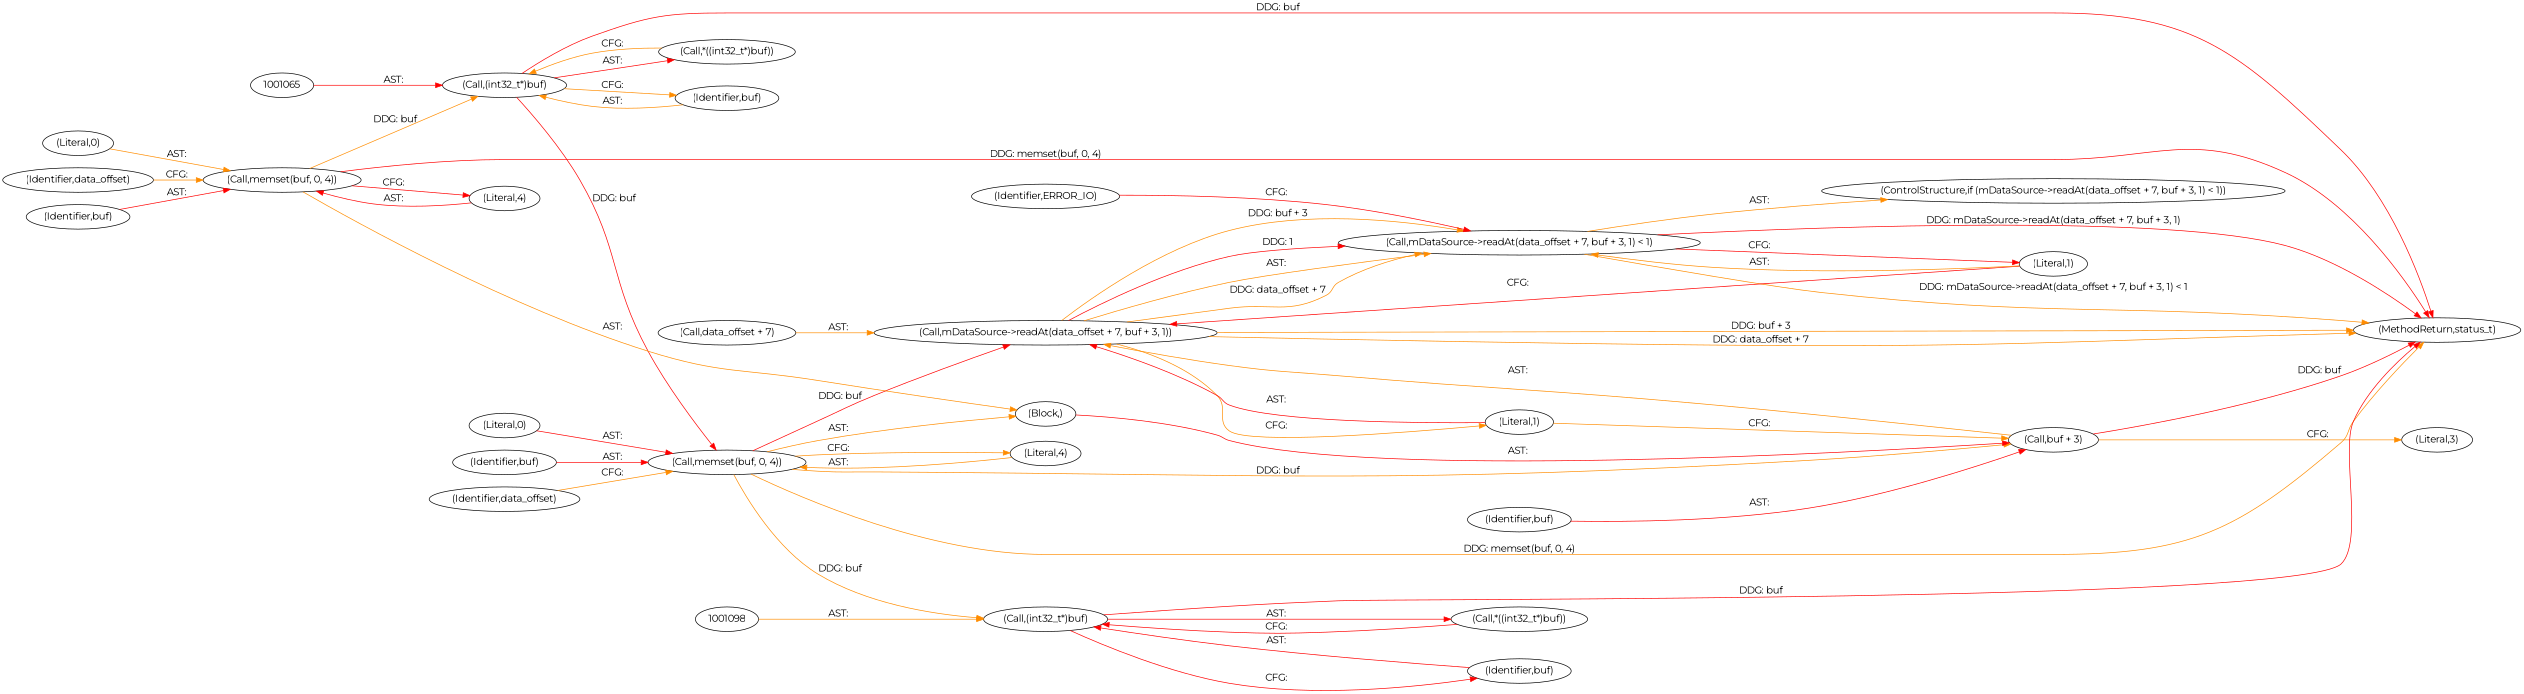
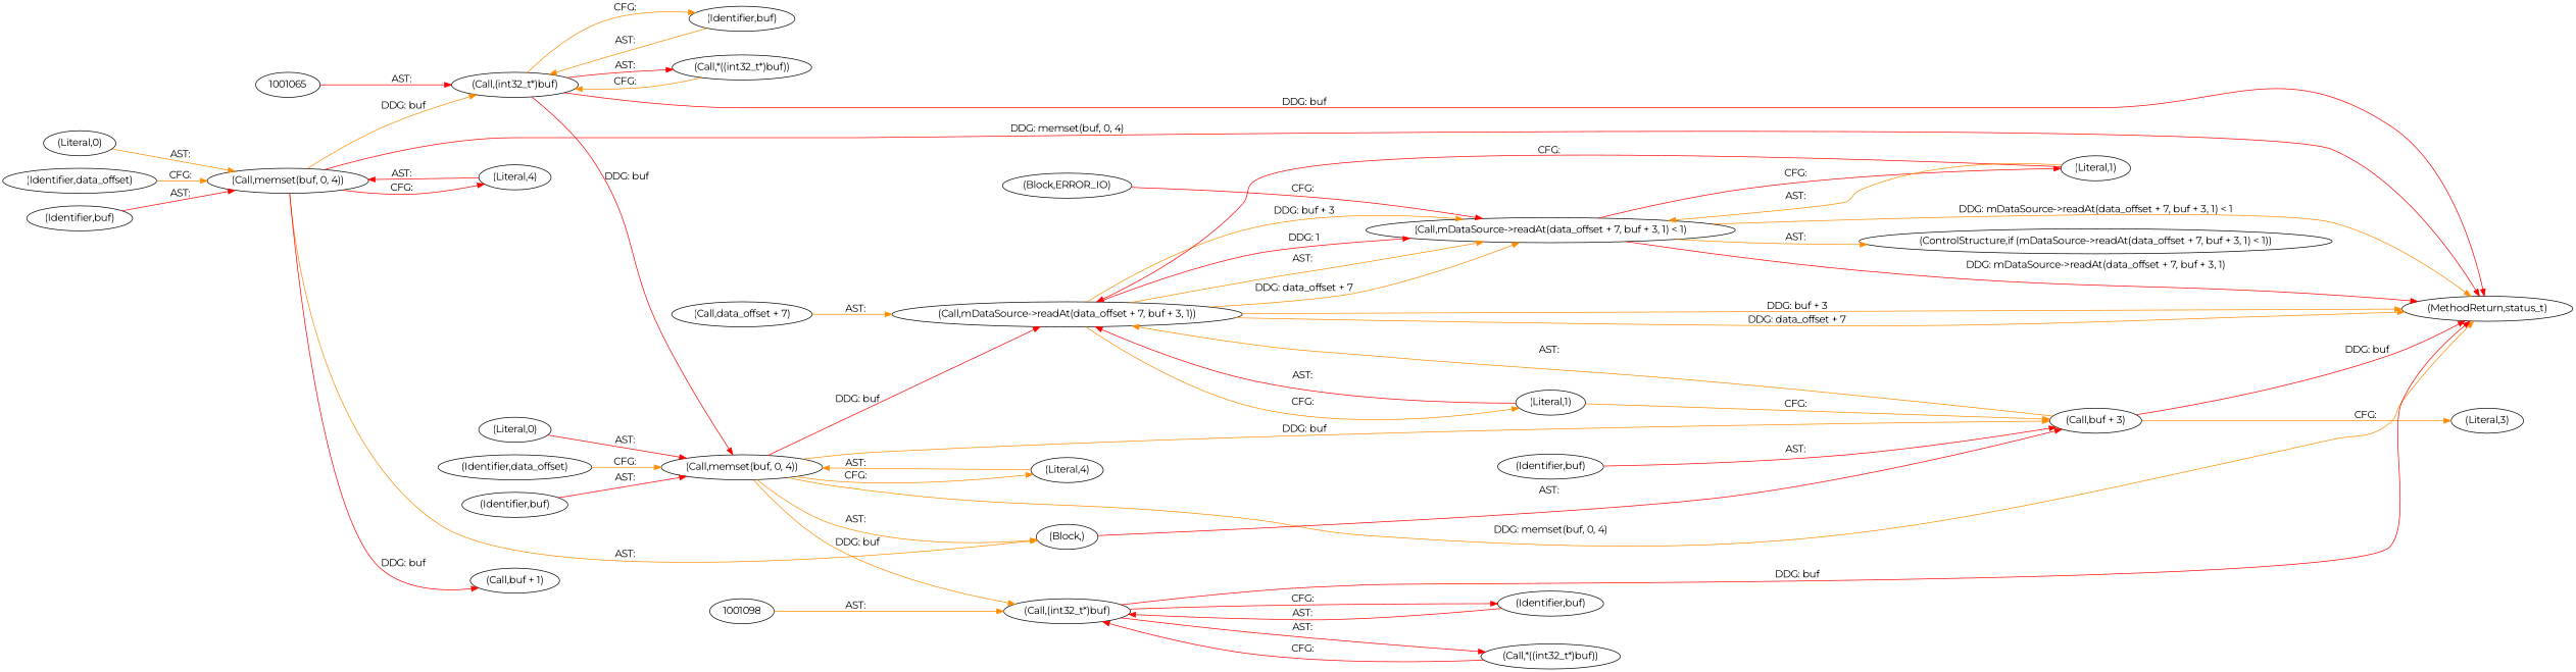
  digraph {
    fontname=Montserrat
    rankdir=LR
    node [fontname=Montserrat]
    edge [color=darkorange fontname=Montserrat]
    n1 [label="(Call,memset(buf, 0, 4))"]
    n2 [label="(Call,mDataSource->readAt(data_offset + 7, buf + 3, 1))"]
    n3 [label="(Call,buf + 3)"]
    n4 [label="(Call,(int32_t*)buf)"]
    n5 [label="(MethodReturn,status_t)"]
    n6 [label="(Block,)"]
    n7 [label="(Literal,4)"]
    n8 [label="(Call,mDataSource->readAt(data_offset + 7, buf + 3, 1) < 1)"]
    n9 [label="(Literal,1)"]
    n10 [label="(Literal,3)"]
    n11 [label="(Identifier,buf)"]
    n12 [label="(Call,*((int32_t*)buf))"]
    n13 [label="(Call,(int32_t*)buf)"]
    n14 [label="(Identifier,buf)"]
    n15 [label="(Call,*((int32_t*)buf))"]
    n16 [label="(Call,memset(buf, 0, 4))"]
    n17 [label="(Literal,4)"]
+   n18 [label="(Call,buf + 1)"]
    n19 [label="(ControlStructure,if (mDataSource->readAt(data_offset + 7, buf + 3, 1) < 1))"]
    n20 [label="(Literal,1)"]
    n21 [label="(Literal,0)"]
    n22 [label="(Call,data_offset + 7)"]
    n23 [label="(Identifier,data_offset)"]
    n24 [label="(Identifier,buf)"]
    n25 [label="(Literal,0)"]
    n26 [label="(Identifier,buf)"]
    n27 [label="(Identifier,buf)"]
-   n28 [label="(Identifier,ERROR_IO)"]
+   n28 [label="(Block,ERROR_IO)"]
    n29 [label="(Identifier,data_offset)"]
    1001065
    1001098
    n1 -> n2 [color=red label="DDG: buf"]
    n1 -> n3 [label="DDG: buf"]
    n1 -> n4 [label="DDG: buf"]
    n1 -> n5 [label="DDG: memset(buf, 0, 4)"]
    n1 -> n6 [label="AST: "]
    n1 -> n7 [label="CFG: "]
    n2 -> n5 [label="DDG: buf + 3"]
    n2 -> n5 [label="DDG: data_offset + 7"]
    n2 -> n8 [label="AST: "]
    n2 -> n8 [label="DDG: data_offset + 7"]
    n2 -> n8 [label="DDG: buf + 3"]
    n2 -> n8 [color=red label="DDG: 1"]
    n2 -> n9 [label="CFG: "]
    n3 -> n2 [label="AST: "]
    n3 -> n5 [color=red label="DDG: buf"]
    n3 -> n10 [label="CFG: "]
    n4 -> n5 [color=red label="DDG: buf"]
    n4 -> n11 [color=red label="CFG: "]
    n4 -> n12 [color=red label="AST: "]
    n6 -> n3 [color=red label="AST: "]
    n7 -> n1 [label="AST: "]
    n8 -> n5 [color=red label="DDG: mDataSource->readAt(data_offset + 7, buf + 3, 1)"]
    n8 -> n5 [label="DDG: mDataSource->readAt(data_offset + 7, buf + 3, 1) < 1"]
    n8 -> n19 [label="AST: "]
    n8 -> n20 [color=red label="CFG: "]
    n9 -> n2 [color=red label="AST: "]
    n9 -> n3 [label="CFG: "]
    n11 -> n4 [color=red label="AST: "]
    n12 -> n4 [color=red label="CFG: "]
    n13 -> n1 [color=red label="DDG: buf"]
    n13 -> n5 [color=red label="DDG: buf"]
    n13 -> n14 [label="CFG: "]
    n13 -> n15 [color=red label="AST: "]
    n14 -> n13 [label="AST: "]
    n15 -> n13 [label="CFG: "]
    n16 -> n5 [color=red label="DDG: memset(buf, 0, 4)"]
    n16 -> n6 [label="AST: "]
    n16 -> n13 [label="DDG: buf"]
    n16 -> n17 [color=red label="CFG: "]
+   n16 -> n18 [color=red label="DDG: buf"]
    n17 -> n16 [color=red label="AST: "]
    n20 -> n2 [color=red label="CFG: "]
    n20 -> n8 [label="AST: "]
    n21 -> n16 [label="AST: "]
    n22 -> n2 [label="AST: "]
    n23 -> n16 [label="CFG: "]
    n24 -> n16 [color=red label="AST: "]
    n25 -> n1 [color=red label="AST: "]
    n26 -> n3 [color=red label="AST: "]
    n27 -> n1 [color=red label="AST: "]
    n28 -> n8 [color=red label="CFG: "]
    n29 -> n1 [label="CFG: "]
    1001065 -> n13 [color=red label="AST: "]
    1001098 -> n4 [label="AST: "]
  }
